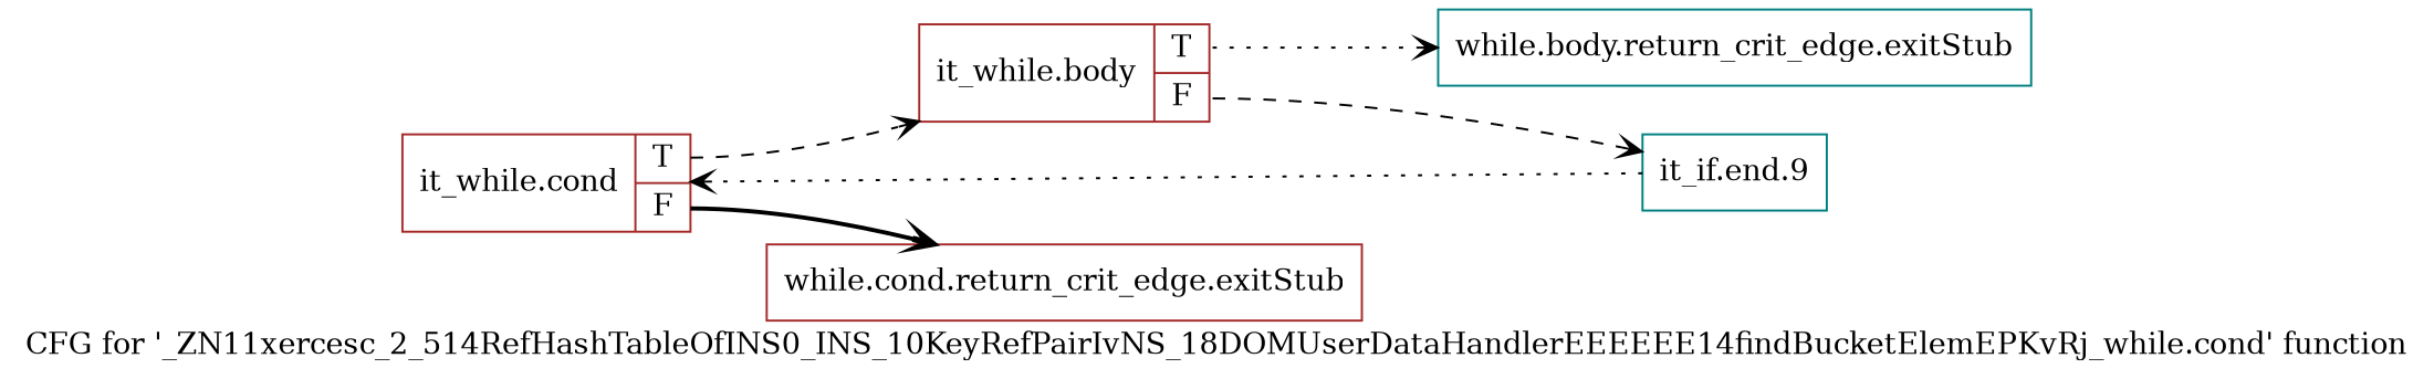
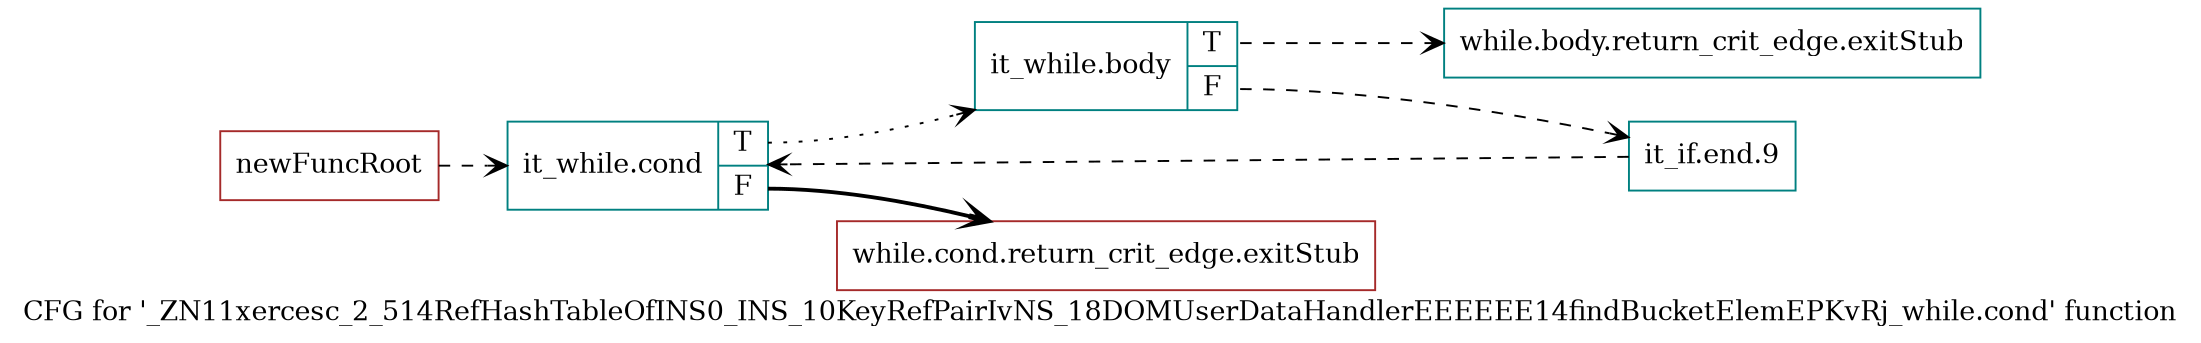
  digraph {
    label="CFG for '_ZN11xercesc_2_514RefHashTableOfINS0_INS_10KeyRefPairIvNS_18DOMUserDataHandlerEEEEEE14findBucketElemEPKvRj_while.cond' function"
    rankdir=LR
    node [color=brown shape=record]
    edge [arrowhead=vee style=dashed]
-   n2 [label="{it_while.cond|{<s0>T|<s1>F}}"]
+   n1 [label="{newFuncRoot}"]
+   n2 [color=teal label="{it_while.cond|{<s0>T|<s1>F}}"]
    n3 [label="{while.cond.return_crit_edge.exitStub}"]
-   n4 [label="{it_while.body|{<s0>T|<s1>F}}"]
+   n4 [color=teal label="{it_while.body|{<s0>T|<s1>F}}"]
    n5 [color=teal label="{while.body.return_crit_edge.exitStub}"]
    n6 [color=teal label="{it_if.end.9}"]
+   n1 -> n2
    n2 -> n3 [style=bold tailport=s1]
-   n2 -> n4 [tailport=s0]
-   n4 -> n5 [style=dotted tailport=s0]
+   n2 -> n4 [style=dotted tailport=s0]
+   n4 -> n5 [tailport=s0]
    n4 -> n6 [tailport=s1]
-   n6 -> n2 [style=dotted]
+   n6 -> n2
  }
